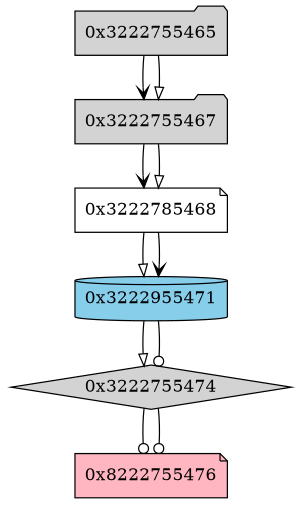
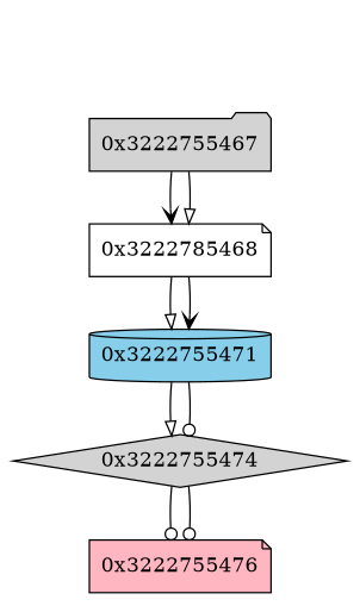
  digraph {
    node [fillcolor=lightgrey shape=folder style=filled]
    edge [arrowhead=onormal]
-   n1 [label="0x3222755465"]
    n2 [label="0x3222755467"]
    n3 [fillcolor=white label="0x3222785468" shape=note]
-   n4 [fillcolor=skyblue label="0x3222955471" shape=cylinder]
+   n4 [fillcolor=skyblue label="0x3222755471" shape=cylinder]
    n5 [label="0x3222755474" shape=diamond]
-   n6 [fillcolor=lightpink label="0x8222755476" shape=note]
-   n1 -> n2 [arrowhead=vee]
-   n1 -> n2
+   n6 [fillcolor=lightpink label="0x3222755476" shape=note]
    n2 -> n3 [arrowhead=vee]
    n2 -> n3
    n3 -> n4
    n3 -> n4 [arrowhead=vee]
    n4 -> n5
    n4 -> n5 [arrowhead=odot]
    n5 -> n6 [arrowhead=odot]
    n5 -> n6 [arrowhead=odot]
  }
